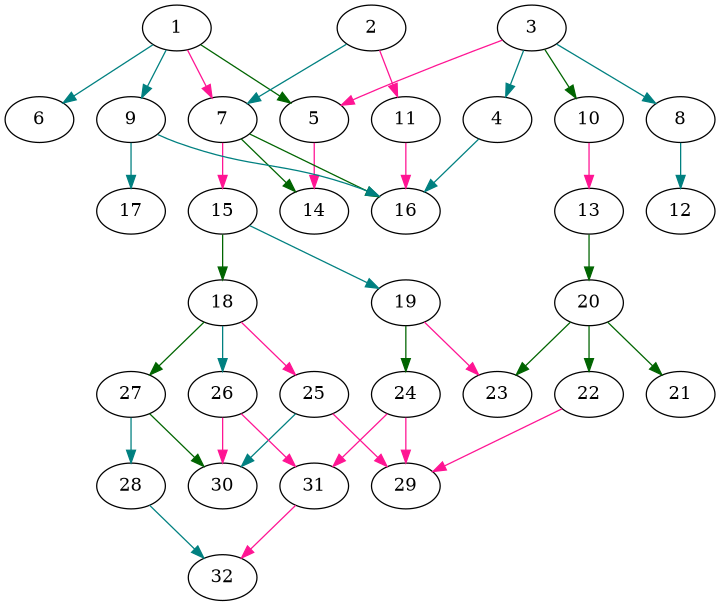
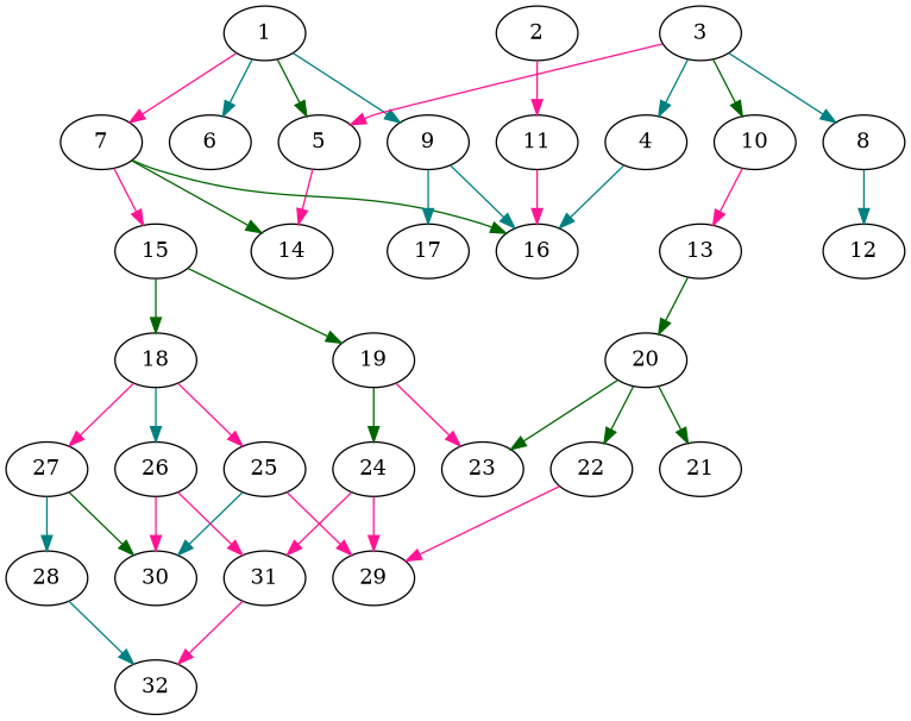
  digraph {
    node [alpha=0.18]
    edge [color=deeppink]
    1 [alpha=0.15 expect_size=7403164686356578304]
    5 [alpha=0.19 expect_size=6412945549803242]
    6 [alpha=0.12 expect_size=29715751684561436672]
    7 [alpha=0.05 expect_size=6050297069548077056]
    9 [alpha=0.19 expect_size=431755391268648448]
    14 [alpha=0.05 expect_size=151854378636300]
    16 [alpha=0.03 expect_size=344548252786876]
    15 [expect_size=497603837952000000]
    17 [alpha=0.04 expect_size=561765855929225088]
    18 [alpha=0.16 expect_size=129088417670680464]
    19 [alpha=0.12 expect_size=5502944810570963]
    2 [alpha=0.16 expect_size=15727052558826548]
    11 [alpha=0.01 expect_size=3302737696065979]
    3 [alpha=0.07 expect_size=78757196927481151488]
    4 [expect_size=61451202964849384]
    8 [alpha=0.02 expect_size=5012346998460852]
    10 [alpha=0.19 expect_size=1519654958307584]
    12 [expect_size=506592687776881920]
    13 [alpha=0.03 expect_size=363387493817385536]
    20 [alpha=0.00 expect_size=76620070580549072]
    25 [alpha=0.13 expect_size=8011872327996276736]
    26 [alpha=0.15 expect_size=370874239940558848]
    27 [expect_size=143917437901673328]
    23 [expect_size=132017985136099328000]
    24 [alpha=0.14 expect_size=195253804634854129664]
    21 [alpha=0.14 expect_size=3926937521312943]
    22 [alpha=0.08 expect_size=2236453154961300]
    29 [alpha=0.10 expect_size=167078350791086]
    30 [alpha=0.14 expect_size=244812919981710770176]
    31 [alpha=0.19 expect_size=102926684400393]
    28 [expect_size=1088638356283169]
    32 [alpha=0.16 expect_size=62699411705025265664]
    1 -> 5 [color=darkgreen]
    1 -> 6 [color=teal]
    1 -> 7
    1 -> 9 [color=teal]
    5 -> 14
    7 -> 14 [color=darkgreen]
    7 -> 16 [color=darkgreen]
    7 -> 15
    9 -> 16 [color=teal]
    9 -> 17 [color=teal]
    15 -> 18 [color=darkgreen]
-   15 -> 19 [color=teal]
+   15 -> 19 [color=darkgreen]
    18 -> 25
    18 -> 26 [color=teal]
-   18 -> 27 [color=darkgreen]
+   18 -> 27
    19 -> 23
    19 -> 24 [color=darkgreen]
-   2 -> 7 [color=teal]
    2 -> 11
    11 -> 16
    3 -> 5
    3 -> 4 [color=teal]
    3 -> 8 [color=teal]
    3 -> 10 [color=darkgreen]
    4 -> 16 [color=teal]
    8 -> 12 [color=teal]
    10 -> 13
    13 -> 20 [color=darkgreen]
    20 -> 23 [color=darkgreen]
    20 -> 21 [color=darkgreen]
    20 -> 22 [color=darkgreen]
    25 -> 29
    25 -> 30 [color=teal]
    26 -> 30
    26 -> 31
    27 -> 30 [color=darkgreen]
    27 -> 28 [color=teal]
    24 -> 29
    24 -> 31
    22 -> 29
    31 -> 32
    28 -> 32 [color=teal]
  }
